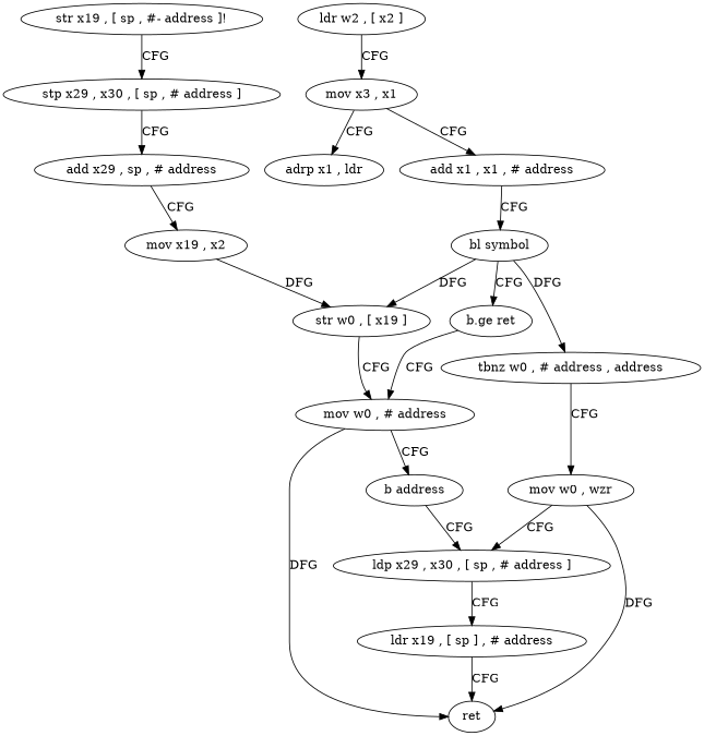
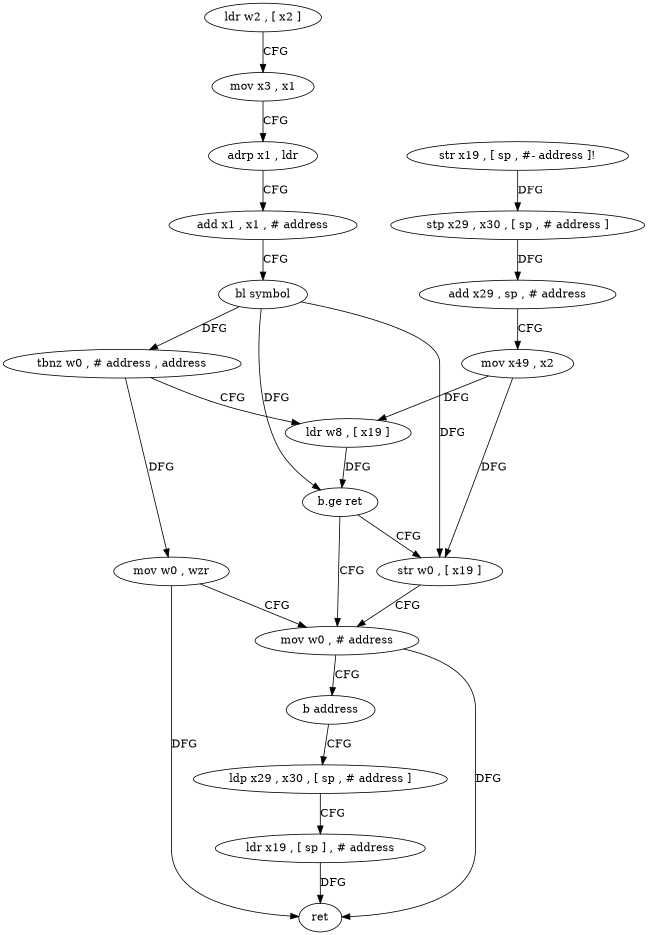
  digraph {
    n1 [label="str x19 , [ sp , #- address ]!"]
    n2 [label="stp x29 , x30 , [ sp , # address ]"]
    n3 [label="add x29 , sp , # address"]
-   n4 [label="mov x19 , x2"]
+   n4 [label="mov x49 , x2"]
+   n5 [label="ldr w8 , [ x19 ]"]
    n6 [label="str w0 , [ x19 ]"]
    n7 [label="ldr w2 , [ x2 ]"]
    n8 [label="mov x3 , x1"]
    n9 [label="b.ge ret"]
    n10 [label="mov w0 , # address"]
    n11 [label="adrp x1 , ldr"]
    n12 [label="add x1 , x1 , # address"]
    n13 [label="bl symbol"]
    n14 [label="tbnz w0 , # address , address"]
    n15 [label="mov w0 , wzr"]
    n16 [label="ldp x29 , x30 , [ sp , # address ]"]
    n17 [label=ret]
    n18 [label="ldr x19 , [ sp ] , # address"]
    n19 [label="b address"]
-   n1 -> n2 [label=CFG]
-   n2 -> n3 [label=CFG]
+   n1 -> n2 [label=DFG]
+   n2 -> n3 [label=DFG]
    n3 -> n4 [label=CFG]
+   n4 -> n5 [label=DFG]
    n4 -> n6 [label=DFG]
+   n5 -> n9 [label=DFG]
    n6 -> n10 [label=CFG]
    n7 -> n8 [label=CFG]
    n8 -> n11 [label=CFG]
+   n9 -> n6 [label=CFG]
    n9 -> n10 [label=CFG]
    n10 -> n17 [label=DFG]
    n10 -> n19 [label=CFG]
-   n8 -> n12 [label=CFG]
+   n11 -> n12 [label=CFG]
    n12 -> n13 [label=CFG]
    n13 -> n6 [label=DFG]
-   n13 -> n9 [label=CFG]
+   n13 -> n9 [label=DFG]
    n13 -> n14 [label=DFG]
-   n14 -> n15 [label=CFG]
-   n15 -> n16 [label=CFG]
+   n14 -> n5 [label=CFG]
+   n14 -> n15 [label=DFG]
+   n15 -> n10 [label=CFG]
    n15 -> n17 [label=DFG]
    n16 -> n18 [label=CFG]
-   n18 -> n17 [label=CFG]
+   n18 -> n17 [label=DFG]
    n19 -> n16 [label=CFG]
  }
